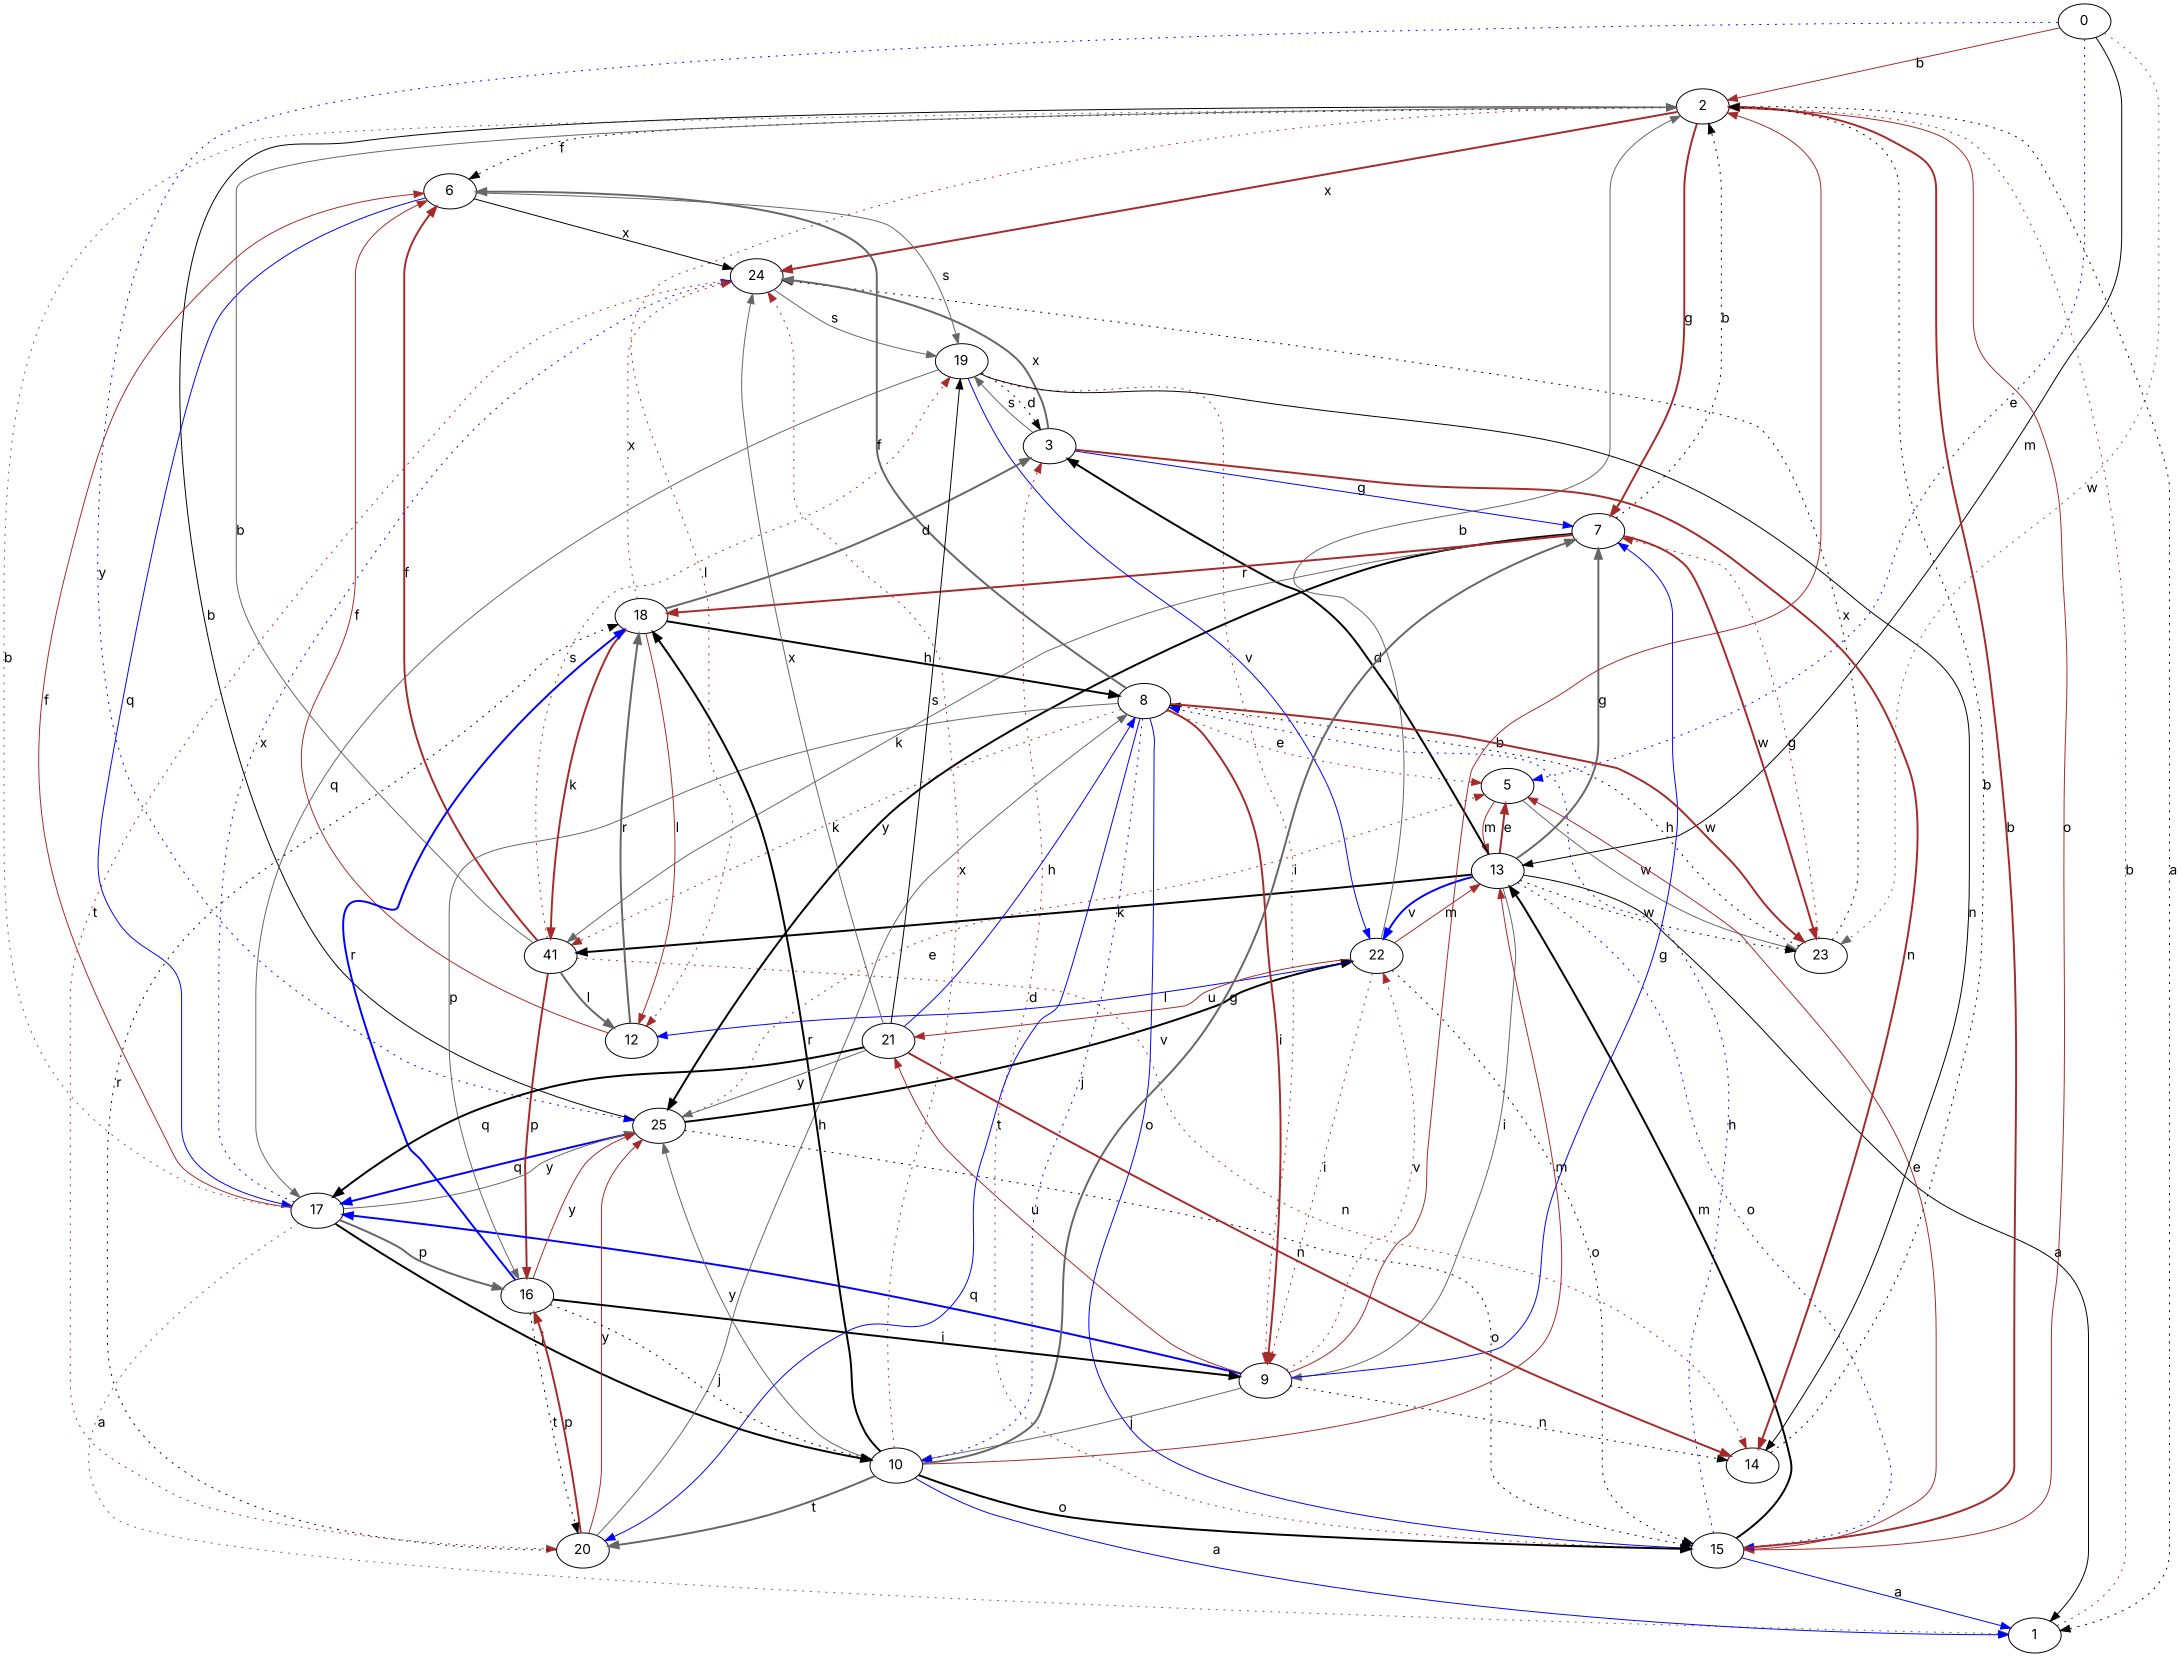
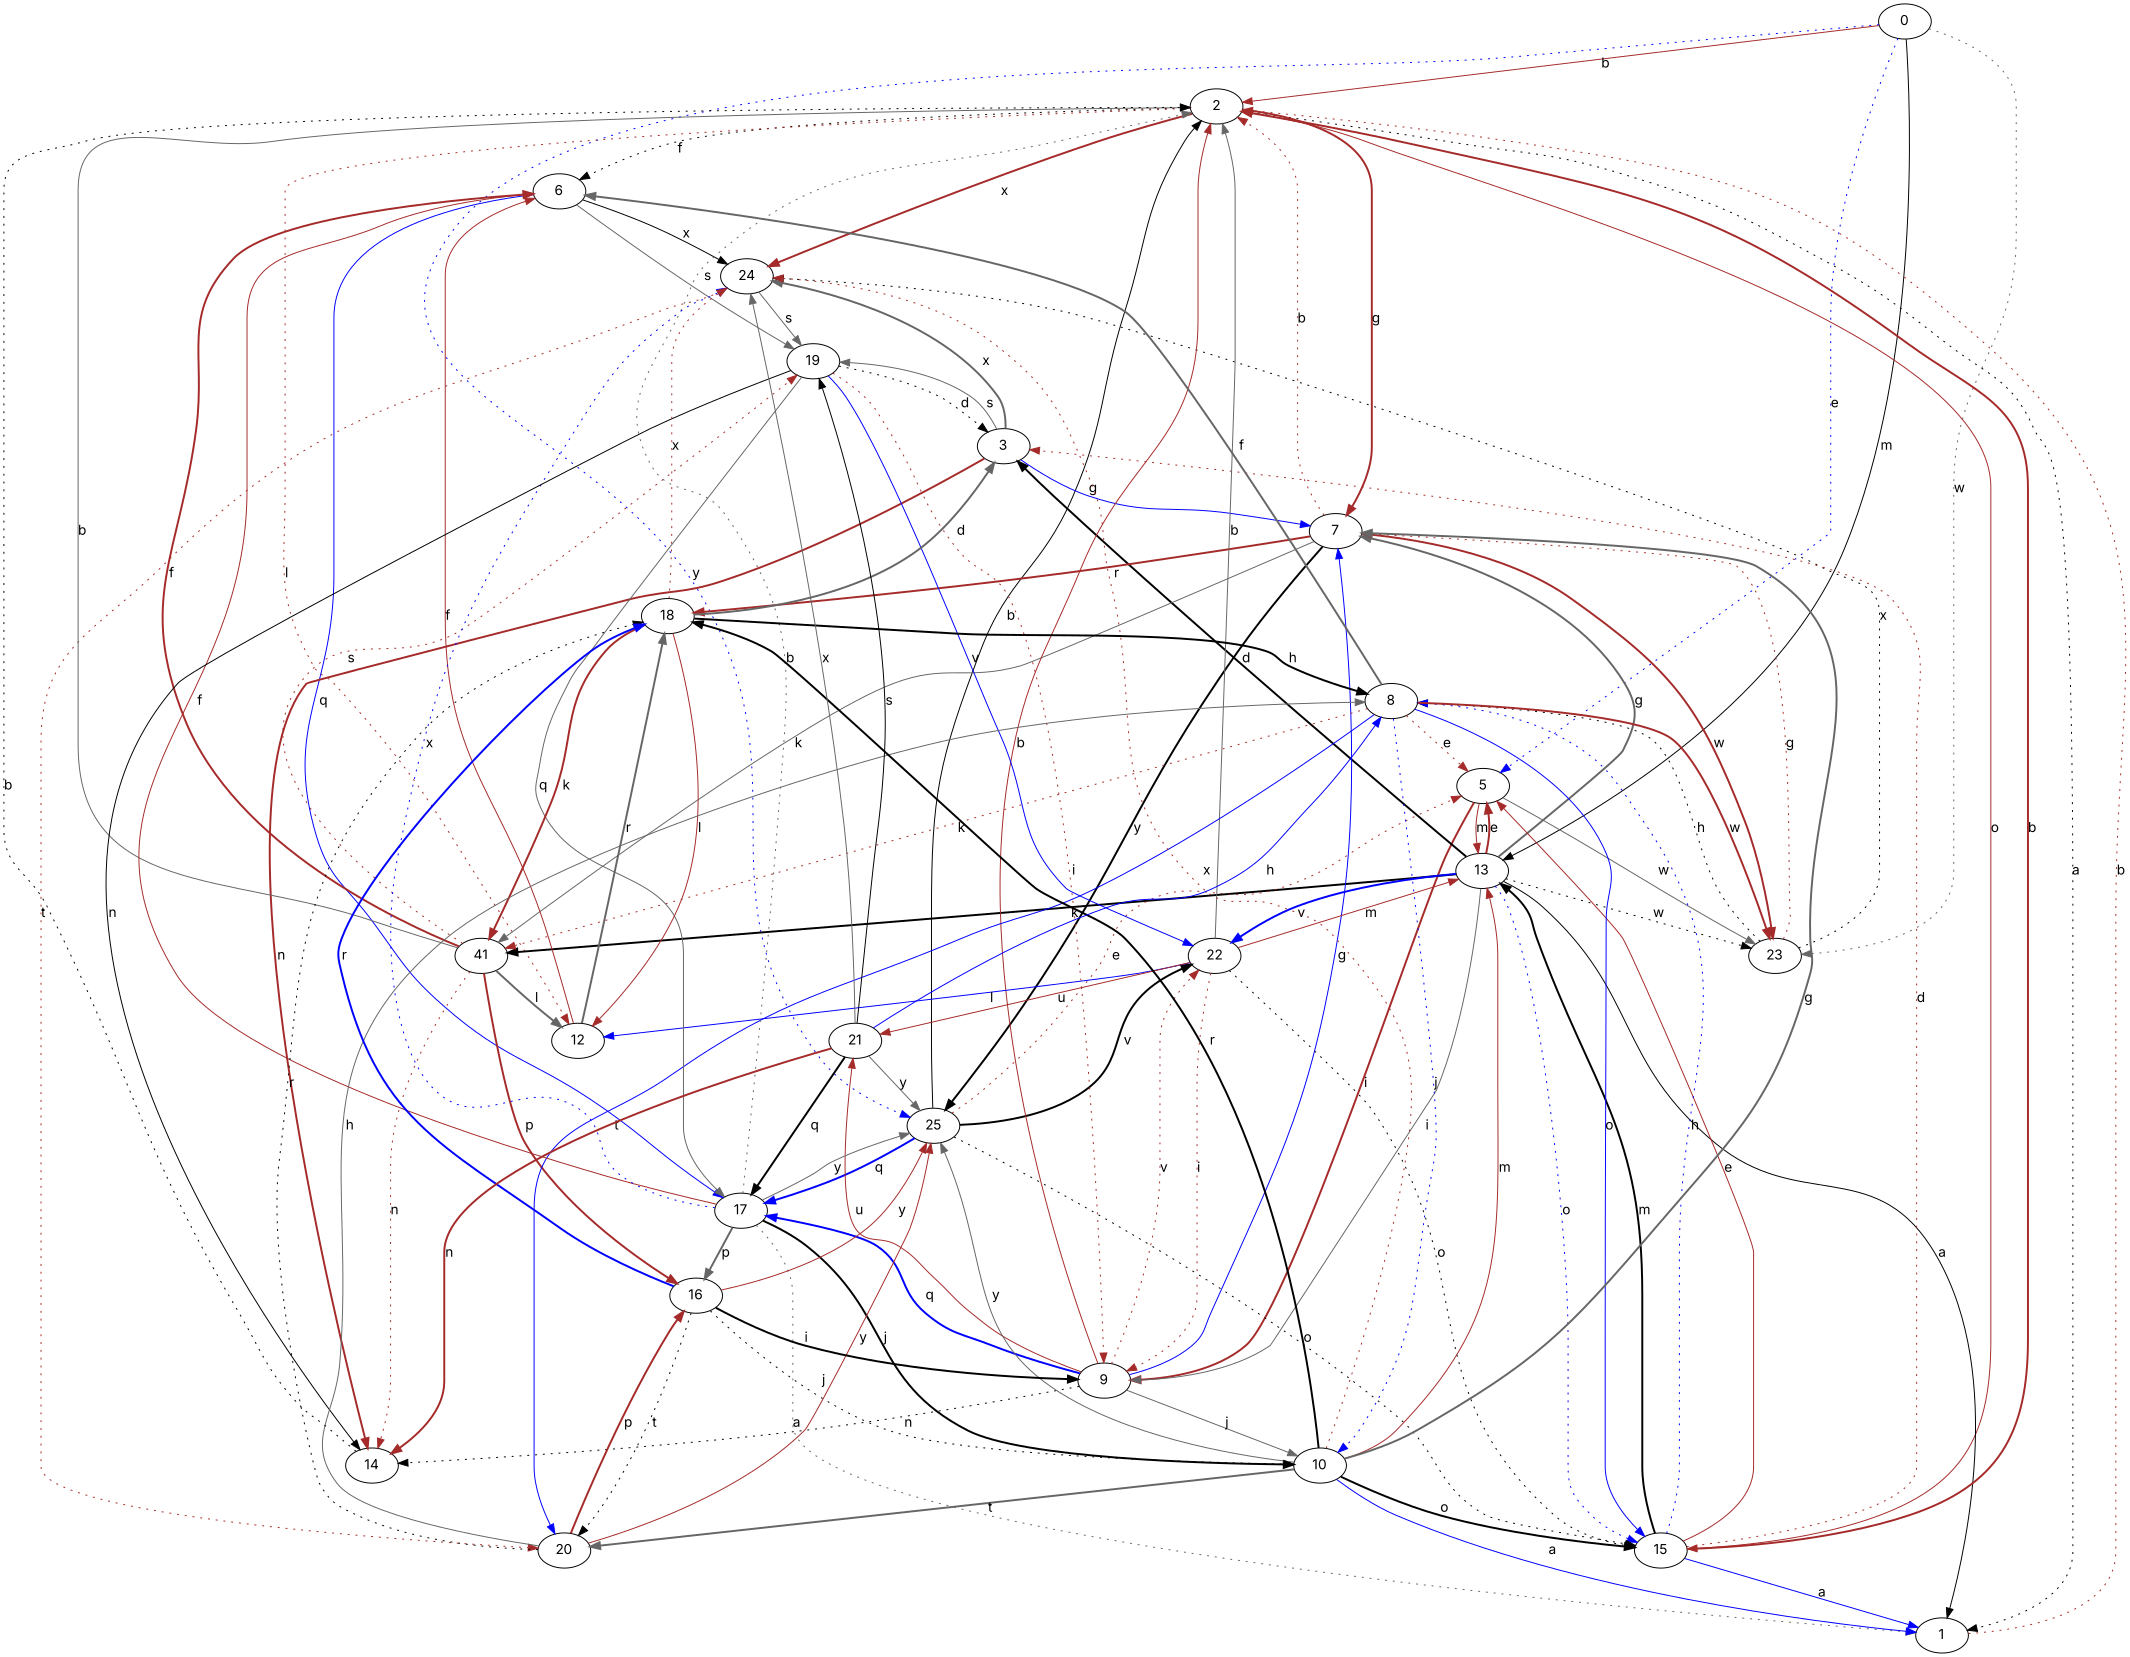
  strict digraph {
    fontname=Inter
    node [fontname=Inter]
    edge [color=brown fontname=Inter style=solid]
    0
    2
    5
    13
    23
    25
    1
    6
    7
    12
    15
    24
    3
    n14 [label=41]
    9
    22
    8
    17
    19
    18
    20
    14
    10
    16
    21
    0 -> 2 [label=b]
    0 -> 5 [color=blue label=e style=dotted]
    0 -> 13 [color=black label=m]
    0 -> 23 [color=gray40 label=w style=dotted]
    0 -> 25 [color=blue label=y style=dotted]
    2 -> 1 [color=black label=a style=dotted]
    2 -> 6 [color=black label=f style=dotted]
    2 -> 7 [label=g style=bold]
    2 -> 12 [label=l style=dotted]
    2 -> 15 [label=o]
    2 -> 24 [label=x style=bold]
    5 -> 13 [label=m]
    5 -> 23 [color=gray40 label=w]
    13 -> 5 [label=e style=bold]
    13 -> 23 [color=black label=w style=dotted]
    13 -> 1 [color=black label=a]
    13 -> 7 [color=gray40 label=g style=bold]
    13 -> 15 [color=blue label=o style=dotted]
    13 -> 3 [color=black label=d style=bold]
    13 -> n14 [color=black label=k style=bold]
    13 -> 9 [color=gray40 label=i]
    13 -> 22 [color=blue label=v style=bold]
    23 -> 7 [label=g style=dotted]
    23 -> 24 [color=black label=x style=dotted]
    23 -> 8 [color=black label=h style=dotted]
    25 -> 2 [color=black label=b]
    25 -> 5 [label=e style=dotted]
    25 -> 15 [color=black label=o style=dotted]
    25 -> 22 [color=black label=v style=bold]
    25 -> 17 [color=blue label=q style=bold]
    1 -> 2 [label=b style=dotted]
    6 -> 24 [color=black label=x]
    6 -> 17 [color=blue label=q]
    6 -> 19 [color=gray40 label=s]
-   7 -> 2 [color=black label=b style=dotted]
+   7 -> 2 [label=b style=dotted]
    7 -> 23 [label=w style=bold]
    7 -> 25 [color=black label=y style=bold]
    7 -> n14 [color=gray40 label=k]
    7 -> 18 [label=r style=bold]
    12 -> 6 [label=f]
    12 -> 18 [color=gray40 label=r style=bold]
    15 -> 2 [label=b style=bold]
    15 -> 5 [label=e]
    15 -> 13 [color=black label=m style=bold]
    15 -> 1 [color=blue label=a]
    15 -> 3 [label=d style=dotted]
    15 -> 8 [color=blue label=h style=dotted]
    24 -> 19 [color=gray40 label=s]
    24 -> 20 [label=t style=dotted]
    3 -> 7 [color=blue label=g]
    3 -> 24 [color=gray40 label=x style=bold]
    3 -> 19 [color=gray40 label=s]
    3 -> 14 [label=n style=bold]
    n14 -> 2 [color=gray40 label=b]
    n14 -> 6 [label=f style=bold]
    n14 -> 12 [color=gray40 label=l style=bold]
    n14 -> 19 [label=s style=dotted]
    n14 -> 14 [label=n style=dotted]
    n14 -> 16 [label=p style=bold]
    9 -> 2 [label=b]
    9 -> 7 [color=blue label=g]
    9 -> 22 [label=v style=dotted]
    9 -> 17 [color=blue label=q style=bold]
    9 -> 14 [color=black label=n style=dotted]
    9 -> 10 [color=gray40 label=j]
    9 -> 21 [label=u]
    22 -> 2 [color=gray40 label=b]
    22 -> 13 [label=m]
    22 -> 12 [color=blue label=l]
    22 -> 15 [color=black label=o style=dotted]
    22 -> 9 [label=i style=dotted]
    22 -> 21 [label=u]
    8 -> 5 [label=e style=dotted]
    8 -> 23 [label=w style=bold]
    8 -> 6 [color=gray40 label=f style=bold]
    8 -> 15 [color=blue label=o]
    8 -> n14 [label=k style=dotted]
-   8 -> 9 [label=i style=bold]
+   5 -> 9 [label=i style=bold]
    8 -> 20 [color=blue label=t]
    8 -> 10 [color=blue label=j style=dotted]
-   8 -> 16 [color=gray40 label=p]
    17 -> 2 [color=gray40 label=b style=dotted]
    17 -> 25 [color=gray40 label=y]
    17 -> 1 [color=gray40 label=a style=dotted]
    17 -> 6 [label=f]
    17 -> 24 [color=blue label=x style=dotted]
    17 -> 10 [color=black label=j style=bold]
    17 -> 16 [color=gray40 label=p style=bold]
    19 -> 3 [color=black label=d style=dotted]
    19 -> 9 [label=i style=dotted]
    19 -> 22 [color=blue label=v]
    19 -> 17 [color=gray40 label=q]
    19 -> 14 [color=black label=n]
    18 -> 12 [label=l]
    18 -> 24 [label=x style=dotted]
    18 -> 3 [color=gray40 label=d style=bold]
    18 -> n14 [label=k style=bold]
    18 -> 8 [color=black label=h style=bold]
    20 -> 25 [label=y]
    20 -> 8 [color=gray40 label=h]
    20 -> 18 [color=black label=r style=dotted]
    20 -> 16 [label=p style=bold]
    14 -> 2 [color=black label=b style=dotted]
    10 -> 13 [label=m]
    10 -> 25 [color=gray40 label=y]
    10 -> 1 [color=blue label=a]
    10 -> 7 [color=gray40 label=g style=bold]
    10 -> 15 [color=black label=o style=bold]
    10 -> 24 [label=x style=dotted]
    10 -> 18 [color=black label=r style=bold]
    10 -> 20 [color=gray40 label=t style=bold]
    16 -> 25 [label=y]
    16 -> 9 [color=black label=i style=bold]
    16 -> 18 [color=blue label=r style=bold]
    16 -> 20 [color=black label=t style=dotted]
    16 -> 10 [color=black label=j style=dotted]
    21 -> 25 [color=gray40 label=y]
    21 -> 24 [color=gray40 label=x]
    21 -> 8 [color=blue label=h]
    21 -> 17 [color=black label=q style=bold]
    21 -> 19 [color=black label=s]
    21 -> 14 [label=n style=bold]
  }
